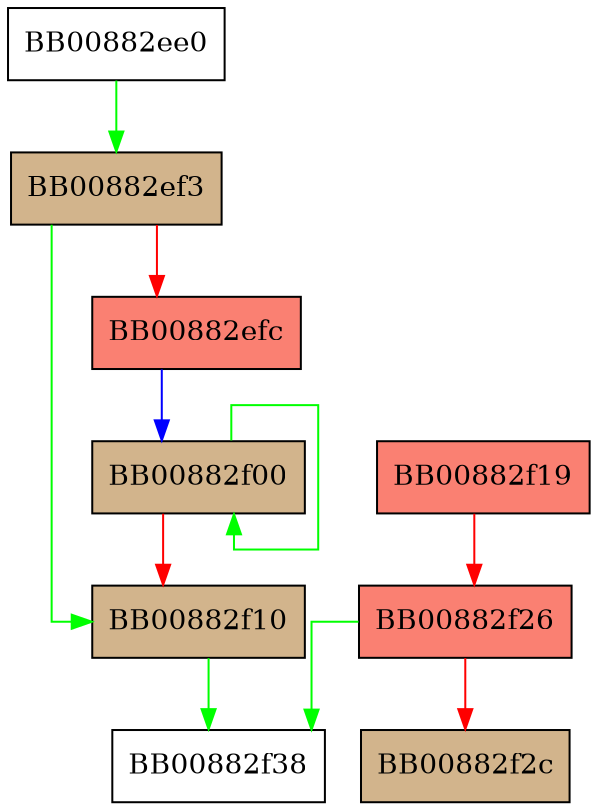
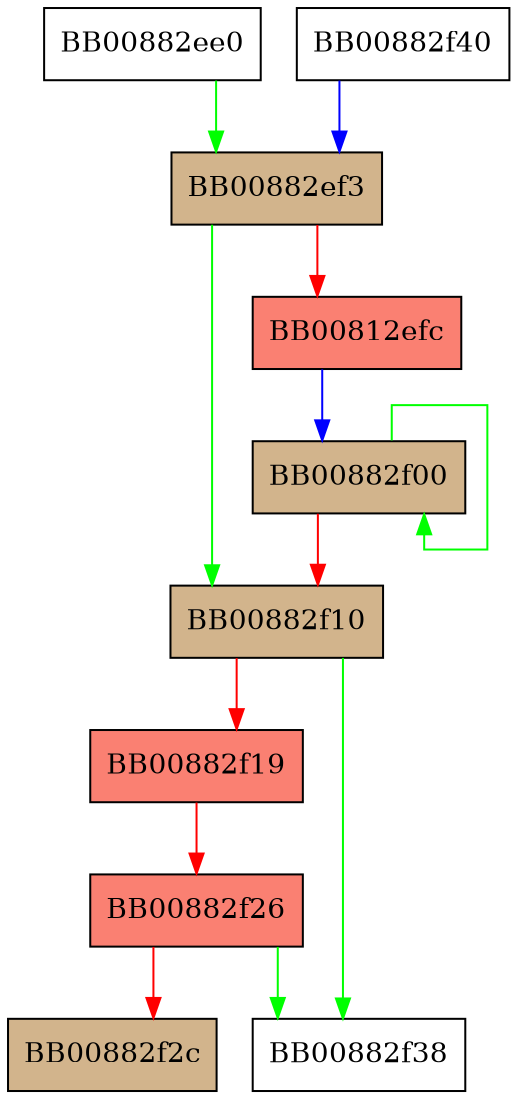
  digraph {
    splines=ortho
    node [fillcolor=tan shape=box style=filled]
    edge [color=green]
    BB00882ee0 [fillcolor=white]
    BB00882ef3
    BB00882f10
-   BB00882efc [fillcolor=salmon]
+   BB00882efc [fillcolor=salmon label=BB00812efc]
    BB00882f19 [fillcolor=salmon]
    BB00882f38 [fillcolor=white]
    BB00882f00
+   BB00882f40 [fillcolor=white]
    BB00882f26 [fillcolor=salmon]
    BB00882f2c
    BB00882ee0 -> BB00882ef3
    BB00882ef3 -> BB00882f10
    BB00882ef3 -> BB00882efc [color=red]
+   BB00882f10 -> BB00882f19 [color=red]
    BB00882f10 -> BB00882f38
    BB00882efc -> BB00882f00 [color=blue]
    BB00882f19 -> BB00882f26 [color=red]
    BB00882f00 -> BB00882f10 [color=red]
    BB00882f00 -> BB00882f00
+   BB00882f40 -> BB00882ef3 [color=blue]
    BB00882f26 -> BB00882f38
    BB00882f26 -> BB00882f2c [color=red]
  }
